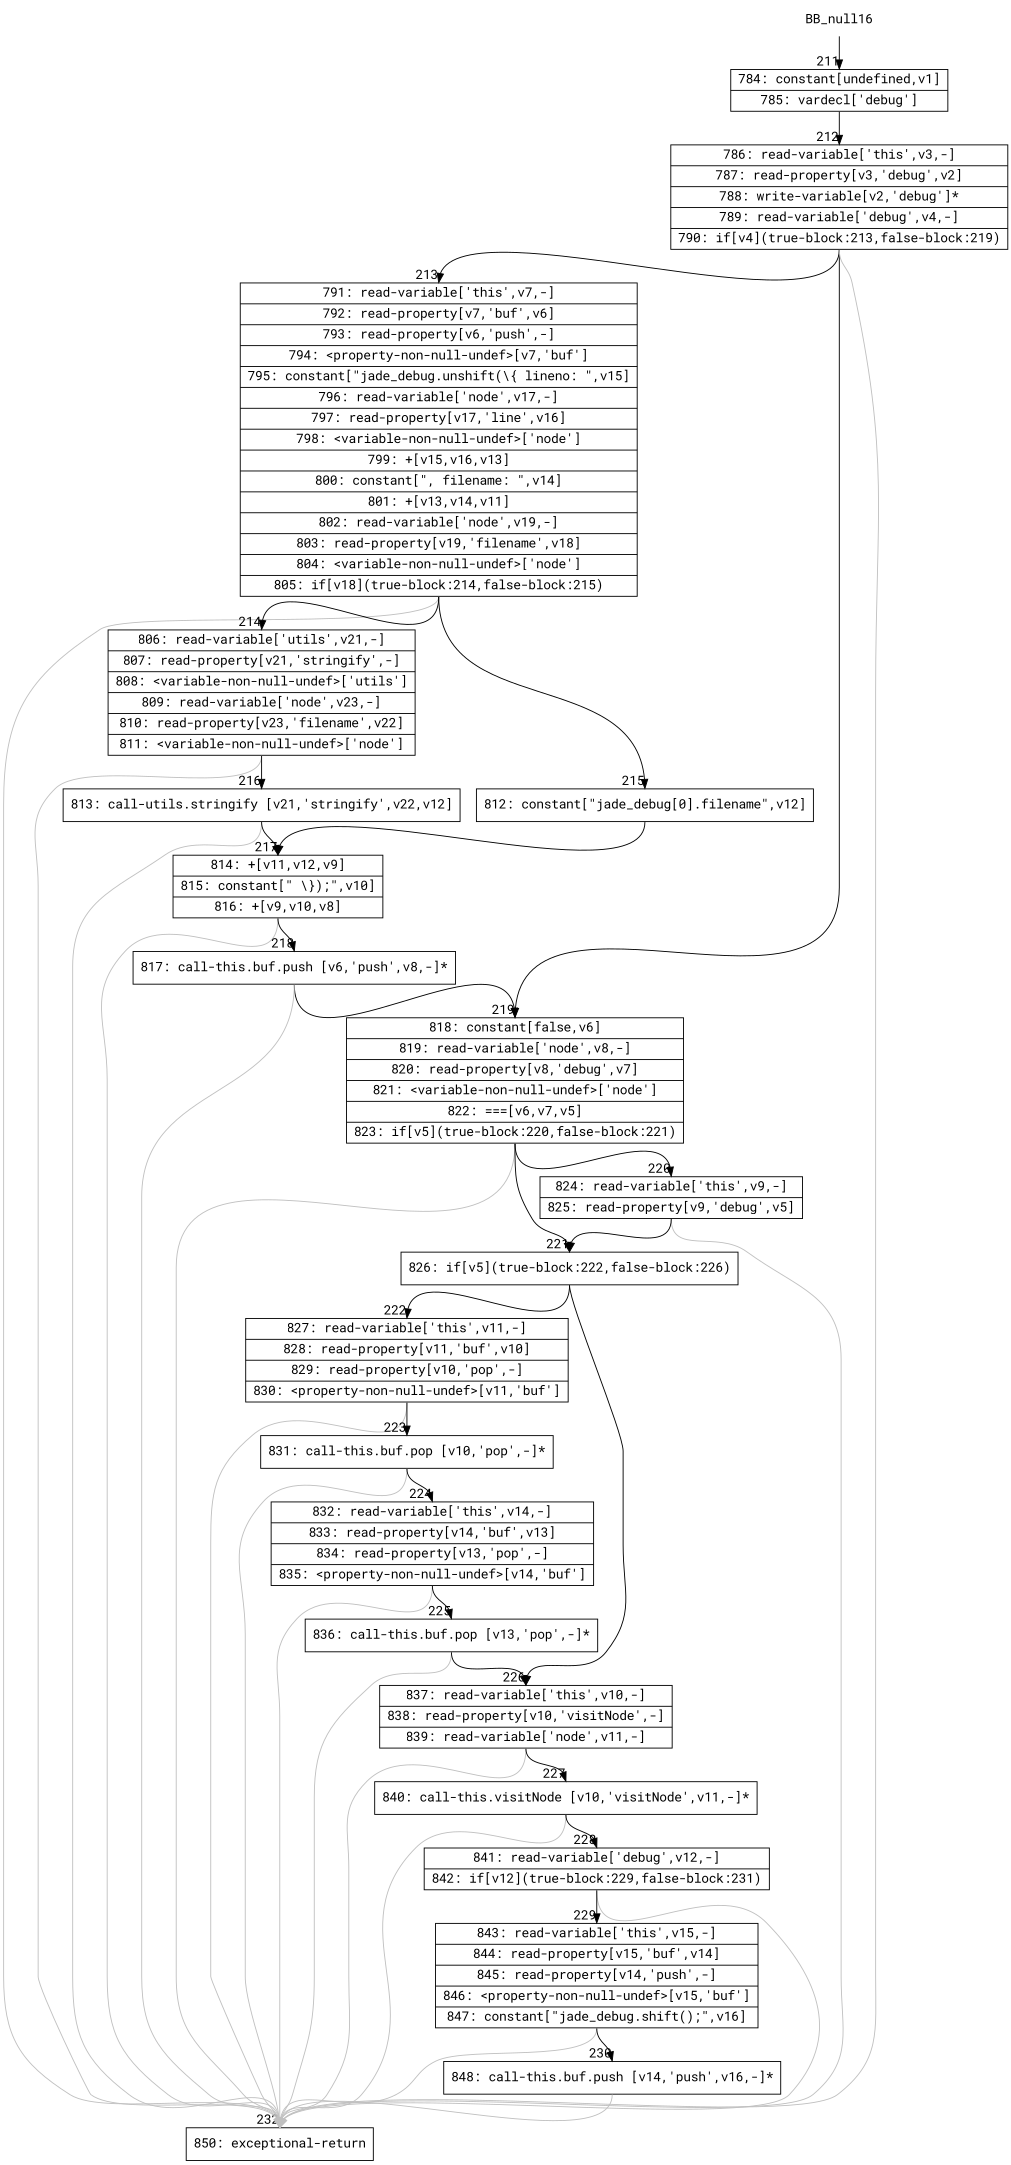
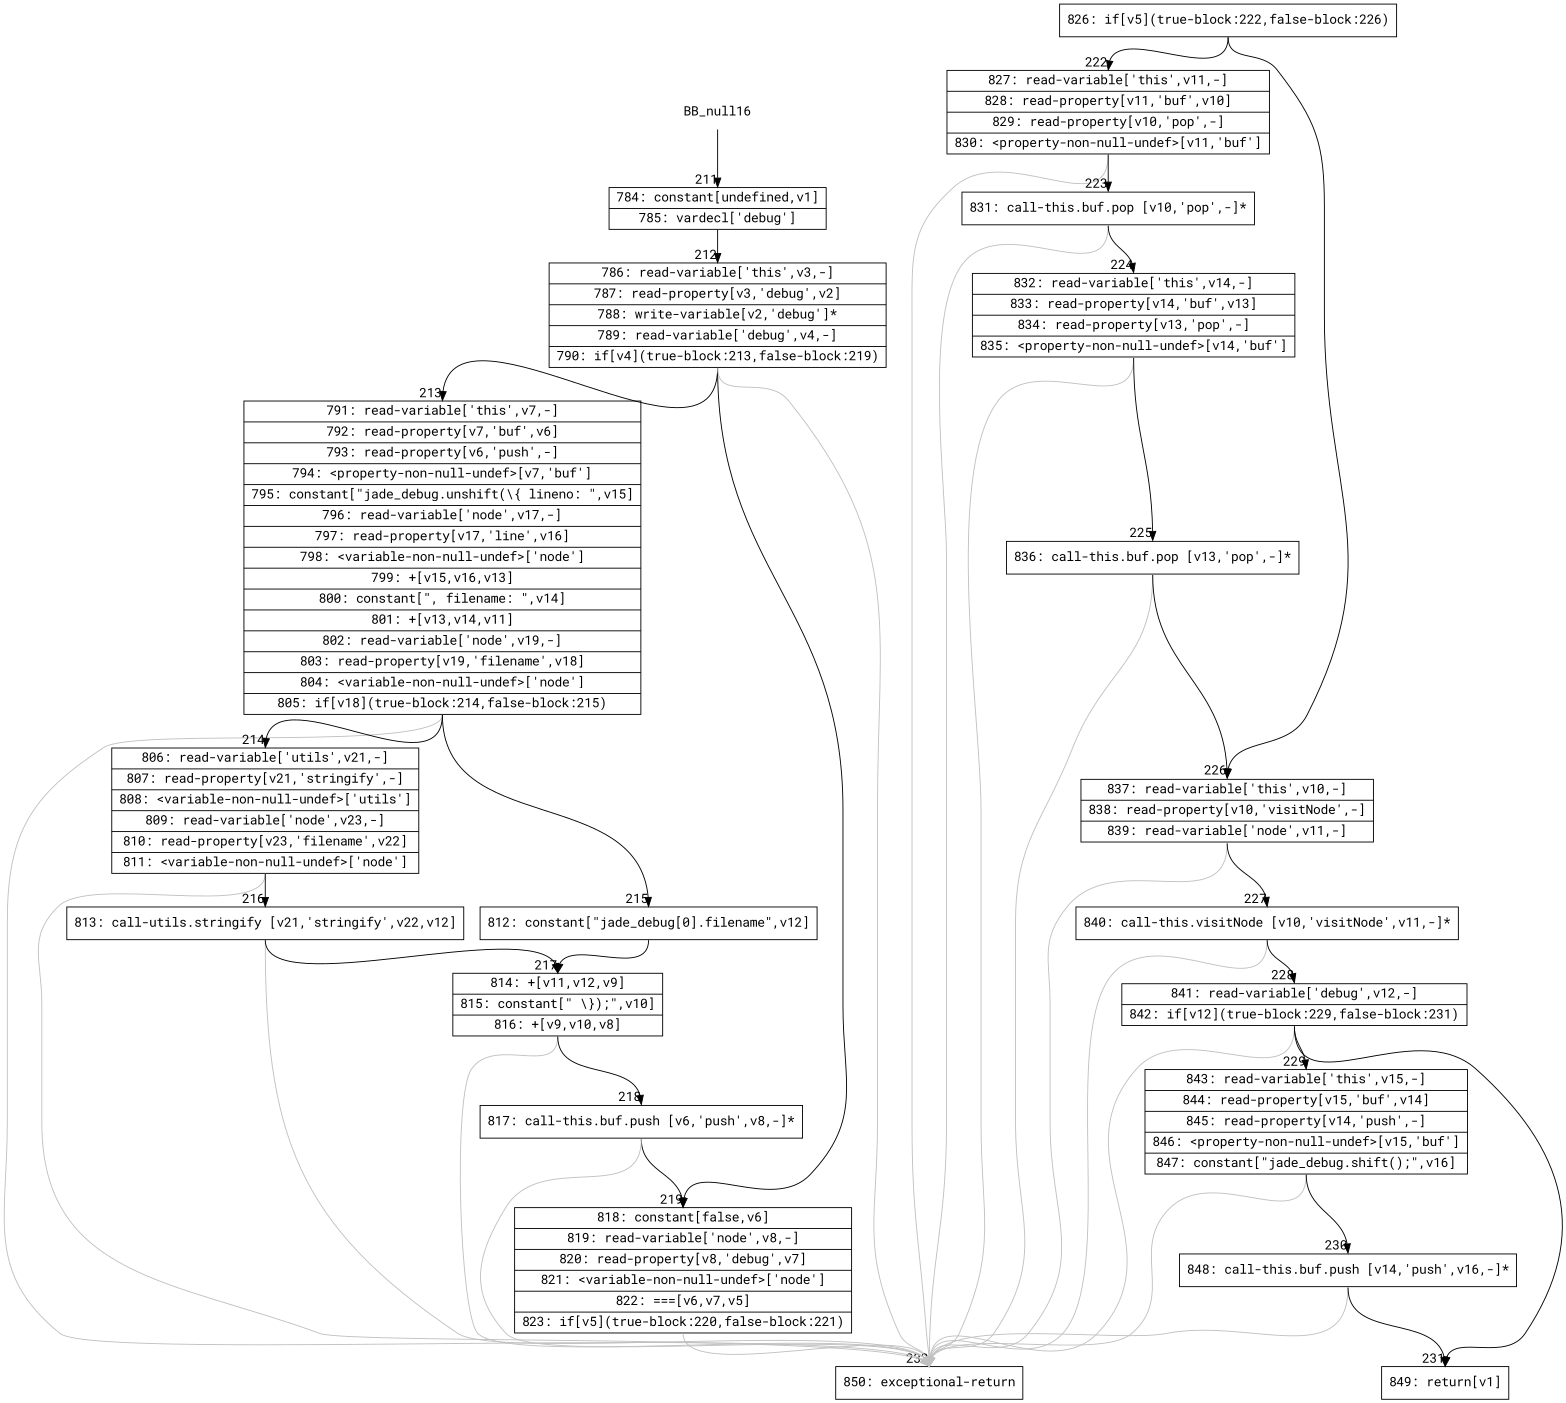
  digraph {
    fontname="Roboto Mono"
    rankdir=TD
    node [fontname="Roboto Mono" shape=record]
    edge [fontname="Roboto Mono" headport=n tailport=s]
    n1 [label=BB_null16 shape=none]
    n2 [label="{784: constant[undefined,v1]|785: vardecl['debug']}"]
    n3 [label="{786: read-variable['this',v3,-]|787: read-property[v3,'debug',v2]|788: write-variable[v2,'debug']*|789: read-variable['debug',v4,-]|790: if[v4](true-block:213,false-block:219)}"]
    n4 [label="{791: read-variable['this',v7,-]|792: read-property[v7,'buf',v6]|793: read-property[v6,'push',-]|794: \<property-non-null-undef\>[v7,'buf']|795: constant[\"jade_debug.unshift(\\\{ lineno: \",v15]|796: read-variable['node',v17,-]|797: read-property[v17,'line',v16]|798: \<variable-non-null-undef\>['node']|799: +[v15,v16,v13]|800: constant[\", filename: \",v14]|801: +[v13,v14,v11]|802: read-variable['node',v19,-]|803: read-property[v19,'filename',v18]|804: \<variable-non-null-undef\>['node']|805: if[v18](true-block:214,false-block:215)}"]
    n5 [label="{818: constant[false,v6]|819: read-variable['node',v8,-]|820: read-property[v8,'debug',v7]|821: \<variable-non-null-undef\>['node']|822: ===[v6,v7,v5]|823: if[v5](true-block:220,false-block:221)}"]
    n6 [label="{850: exceptional-return}"]
    n7 [label="{806: read-variable['utils',v21,-]|807: read-property[v21,'stringify',-]|808: \<variable-non-null-undef\>['utils']|809: read-variable['node',v23,-]|810: read-property[v23,'filename',v22]|811: \<variable-non-null-undef\>['node']}"]
    n8 [label="{812: constant[\"jade_debug[0].filename\",v12]}"]
    n9 [label="{826: if[v5](true-block:222,false-block:226)}"]
-   n10 [label="{824: read-variable['this',v9,-]|825: read-property[v9,'debug',v5]}"]
    n11 [label="{813: call-utils.stringify [v21,'stringify',v22,v12]}"]
    n12 [label="{814: +[v11,v12,v9]|815: constant[\" \\\});\",v10]|816: +[v9,v10,v8]}"]
    n13 [label="{827: read-variable['this',v11,-]|828: read-property[v11,'buf',v10]|829: read-property[v10,'pop',-]|830: \<property-non-null-undef\>[v11,'buf']}"]
    n14 [label="{837: read-variable['this',v10,-]|838: read-property[v10,'visitNode',-]|839: read-variable['node',v11,-]}"]
    n15 [label="{817: call-this.buf.push [v6,'push',v8,-]*}"]
    n16 [label="{831: call-this.buf.pop [v10,'pop',-]*}"]
    n17 [label="{840: call-this.visitNode [v10,'visitNode',v11,-]*}"]
    n18 [label="{832: read-variable['this',v14,-]|833: read-property[v14,'buf',v13]|834: read-property[v13,'pop',-]|835: \<property-non-null-undef\>[v14,'buf']}"]
    n19 [label="{841: read-variable['debug',v12,-]|842: if[v12](true-block:229,false-block:231)}"]
    n20 [label="{836: call-this.buf.pop [v13,'pop',-]*}"]
    n21 [label="{843: read-variable['this',v15,-]|844: read-property[v15,'buf',v14]|845: read-property[v14,'push',-]|846: \<property-non-null-undef\>[v15,'buf']|847: constant[\"jade_debug.shift();\",v16]}"]
+   n22 [label="{849: return[v1]}"]
    n23 [label="{848: call-this.buf.push [v14,'push',v16,-]*}"]
    n1 -> n2 [headlabel="    211"]
    n2 -> n3 [headlabel="      212"]
    n3 -> n4 [headlabel="      213"]
    n3 -> n5 [headlabel="      219"]
    n3 -> n6 [color=gray headlabel="      232"]
    n4 -> n6 [color=gray]
    n4 -> n7 [headlabel="      214"]
    n4 -> n8 [headlabel="      215"]
    n5 -> n6 [color=gray]
-   n5 -> n9 [headlabel="      221"]
-   n5 -> n10 [headlabel="      220"]
    n7 -> n6 [color=gray]
    n7 -> n11 [headlabel="      216"]
    n8 -> n12 [headlabel="      217"]
    n9 -> n13 [headlabel="      222"]
    n9 -> n14 [headlabel="      226"]
-   n10 -> n6 [color=gray]
-   n10 -> n9
    n11 -> n6 [color=gray]
    n11 -> n12
    n12 -> n6 [color=gray]
    n12 -> n15 [headlabel="      218"]
    n13 -> n6 [color=gray]
    n13 -> n16 [headlabel="      223"]
    n14 -> n6 [color=gray]
    n14 -> n17 [headlabel="      227"]
    n15 -> n5
    n15 -> n6 [color=gray]
    n16 -> n6 [color=gray]
    n16 -> n18 [headlabel="      224"]
    n17 -> n6 [color=gray]
    n17 -> n19 [headlabel="      228"]
    n18 -> n6 [color=gray]
    n18 -> n20 [headlabel="      225"]
    n19 -> n6 [color=gray]
    n19 -> n21 [headlabel="      229"]
+   n19 -> n22 [headlabel="      231"]
    n20 -> n6 [color=gray]
    n20 -> n14
    n21 -> n6 [color=gray]
    n21 -> n23 [headlabel="      230"]
    n23 -> n6 [color=gray]
+   n23 -> n22
  }
